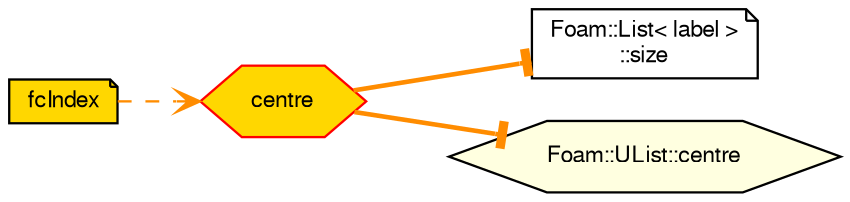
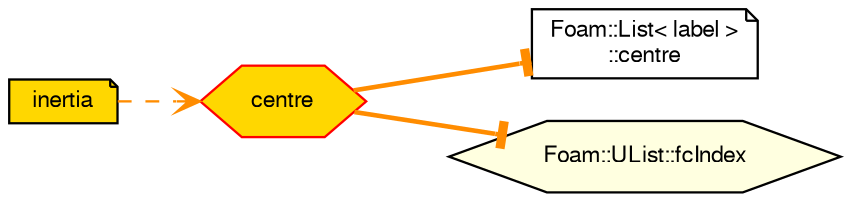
  digraph {
    rankdir=LR
    node [color=black fillcolor=gold fontname=FreeSans fontsize=10 shape=note style=filled]
    edge [arrowhead=tee color=darkorange fontname=FreeSans fontsize=10 labelfontname=FreeSans labelfontsize=10 style=bold]
-   n1 [fontcolor=black height=0.2 label=fcIndex width=0.4]
+   n1 [fontcolor=black height=0.2 label=inertia width=0.4]
    n2 [color=red height=0.2 label=centre shape=hexagon width=0.4]
-   n3 [fillcolor=white height=0.2 label="Foam::List\< label \>\l::size" width=0.4]
-   n4 [fillcolor=lightyellow height=0.2 label="Foam::UList::centre" shape=hexagon width=0.4]
+   n3 [fillcolor=white height=0.2 label="Foam::List\< label \>\l::centre" width=0.4]
+   n4 [fillcolor=lightyellow height=0.2 label="Foam::UList::fcIndex" shape=hexagon width=0.4]
    n1 -> n2 [arrowhead=vee style=dashed]
    n2 -> n3
    n2 -> n4
  }
